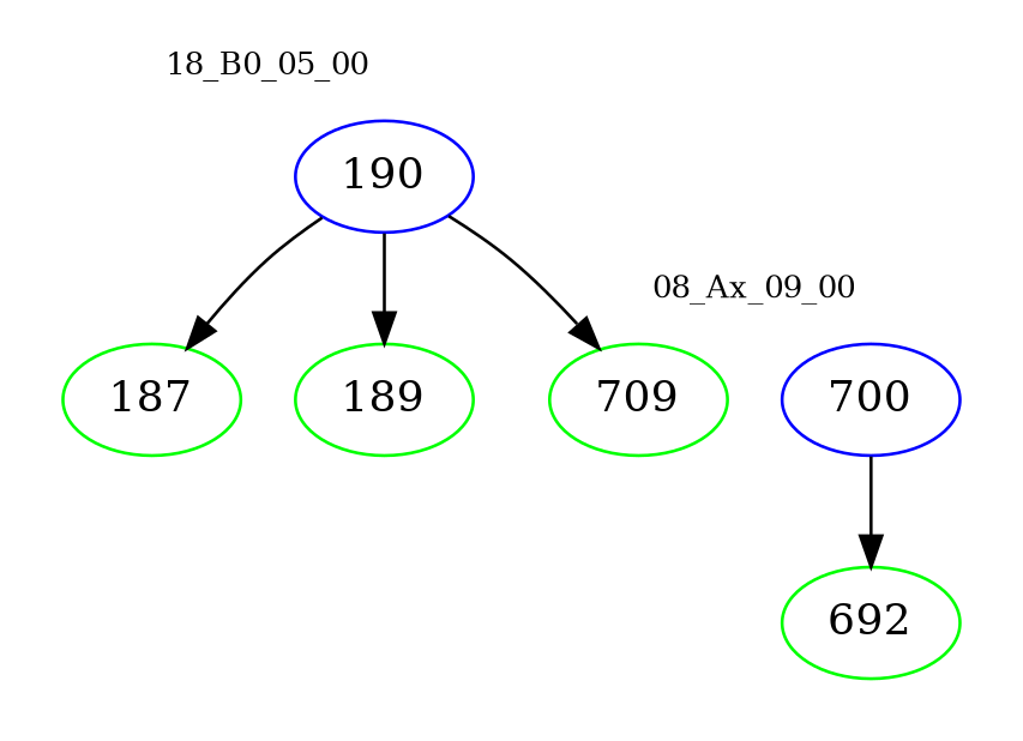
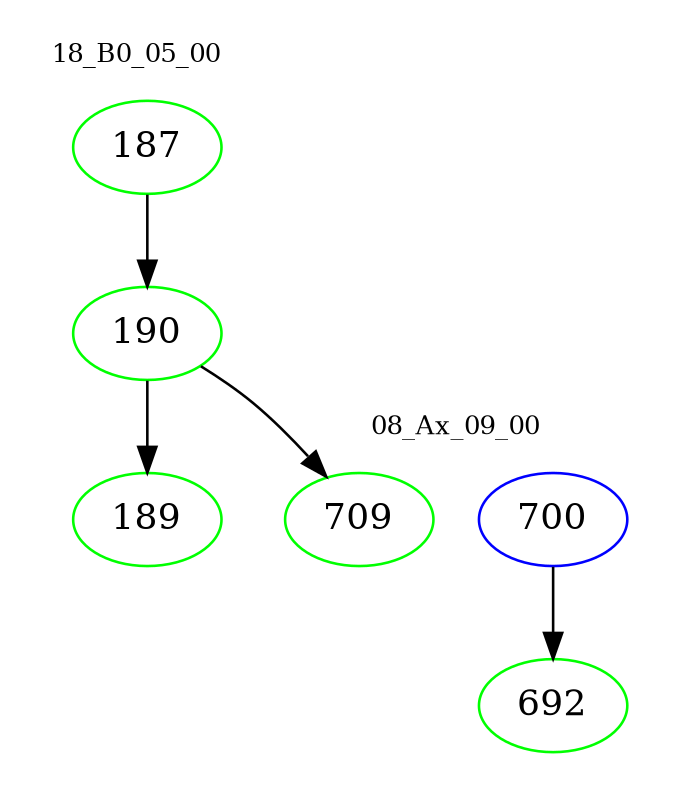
  digraph {
    node [color=green]
    edge [color=black]
    n1 [color=blue label=700]
    n2 [label=692]
    n3 [label=709]
-   n4 [color=blue label=190]
+   n4 [label=190]
    n5 [label=187]
    n6 [label=189]
    subgraph cluster_1 {
      color=white
      fontsize=10
      label="08_Ax_09_00"
      n1
      n2
      n3
    }
    subgraph cluster_2 {
      color=white
      fontsize=10
      label="18_B0_05_00"
      n4
      n5
      n6
    }
    n1 -> n2
    n4 -> n3
-   n4 -> n5
+   n5 -> n4
    n4 -> n6
  }
